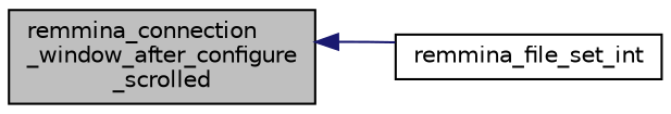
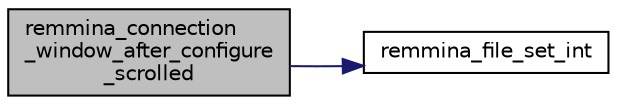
  digraph {
    rankdir=LR
    node [color=black fontname=Helvetica fontsize=10 shape=record style=filled]
    n1 [fillcolor=grey75 fontcolor=black height=0.2 label="remmina_connection\l_window_after_configure\l_scrolled" width=0.4]
    n2 [fillcolor=white height=0.2 label=remmina_file_set_int width=0.4]
-   n2 -> n1 [color=midnightblue fontname=Helvetica fontsize=10 labelfontname=Helvetica labelfontsize=10 style=solid]
+   n1 -> n2 [color=midnightblue fontname=Helvetica fontsize=10 labelfontname=Helvetica labelfontsize=10 style=solid]
  }
